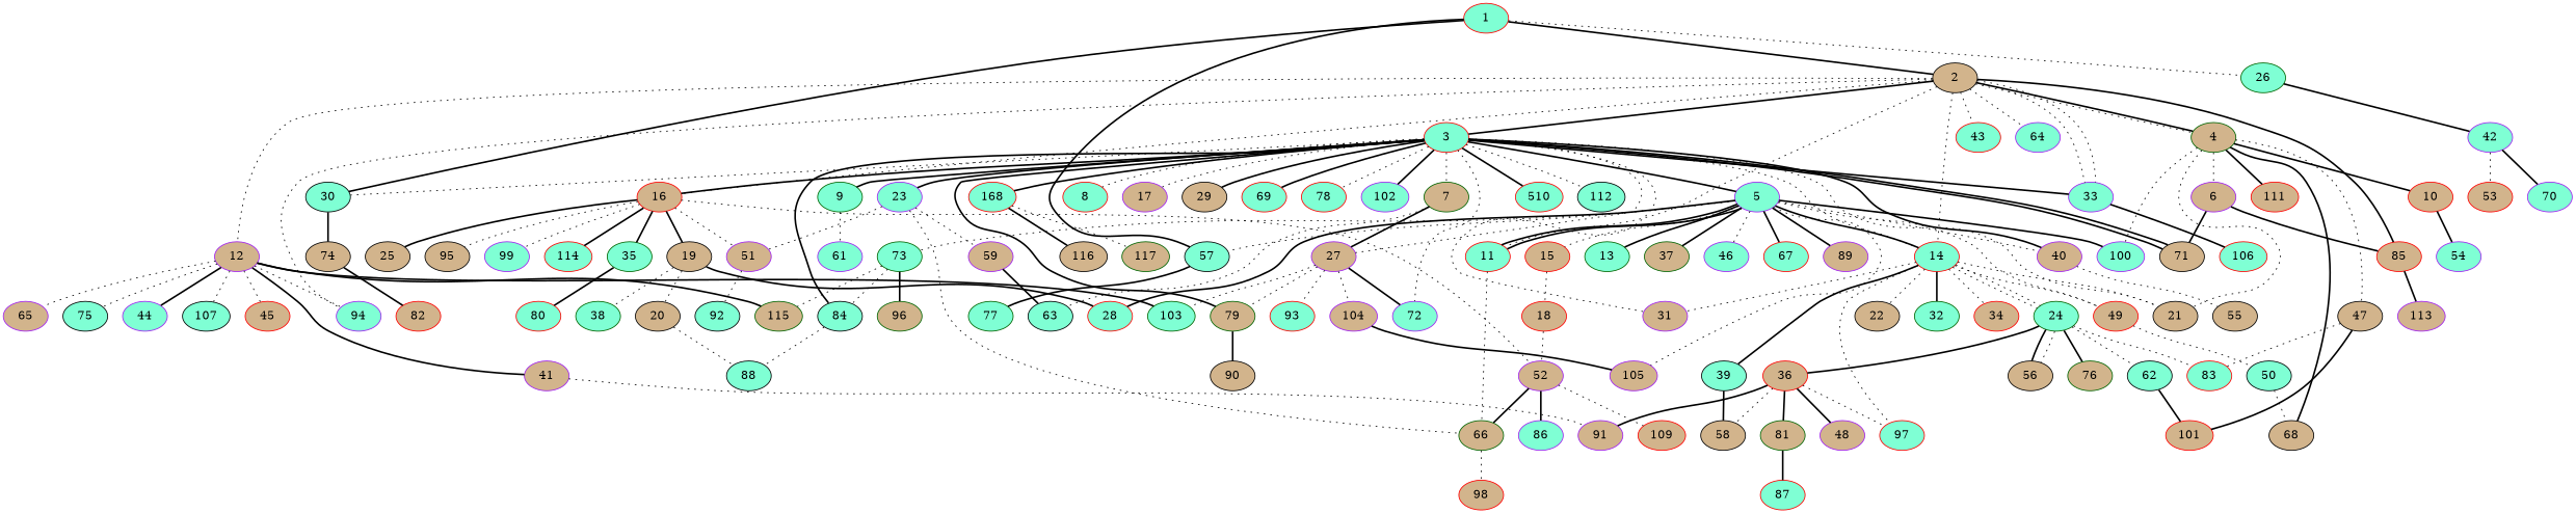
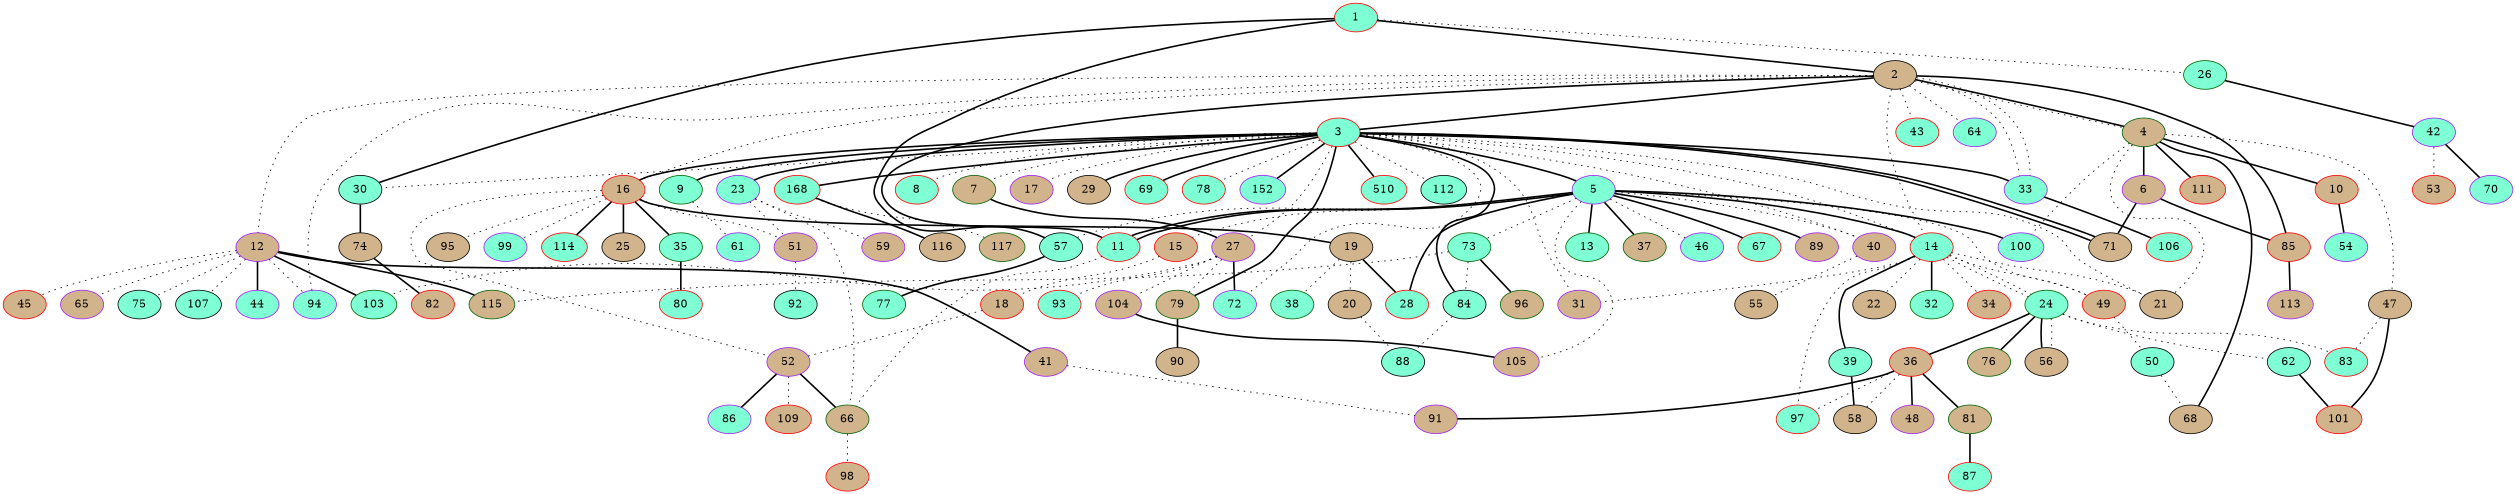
  graph {
    node [color=red fillcolor=tan style=filled]
    edge [style=dotted]
    1 [fillcolor=aquamarine]
    2 [color=black]
    26 [color=darkgreen fillcolor=aquamarine]
    30 [color=black fillcolor=aquamarine]
    57 [color=black fillcolor=aquamarine]
    3 [fillcolor=aquamarine]
    4 [color=darkgreen]
    11 [fillcolor=aquamarine]
    12 [color=purple]
    14 [fillcolor=aquamarine]
    16
    33 [color=purple fillcolor=aquamarine]
    43 [fillcolor=aquamarine]
    64 [color=purple fillcolor=aquamarine]
    85
    94 [color=purple fillcolor=aquamarine]
    42 [color=purple fillcolor=aquamarine]
    74 [color=black]
    77 [color=darkgreen fillcolor=aquamarine]
    5 [color=purple fillcolor=aquamarine]
    7 [color=darkgreen]
    8 [fillcolor=aquamarine]
    9 [color=darkgreen fillcolor=aquamarine]
    17 [color=purple]
    21 [color=black]
    23 [color=purple fillcolor=aquamarine]
    27 [color=purple]
    29 [color=black]
    31 [color=purple]
    40 [color=purple]
    69 [fillcolor=aquamarine]
    71 [color=black]
    72 [color=purple fillcolor=aquamarine]
    78 [fillcolor=aquamarine]
    79 [color=darkgreen]
    84 [color=black fillcolor=aquamarine]
-   102 [color=purple fillcolor=aquamarine]
+   102 [color=purple fillcolor=aquamarine label=152]
    n38 [fillcolor=aquamarine label=168]
    n39 [fillcolor=aquamarine label=510]
    112 [color=black fillcolor=aquamarine]
    6 [color=purple]
    10
    47 [color=black]
    68 [color=black]
    100 [color=purple fillcolor=aquamarine]
    111
    66 [color=darkgreen]
    41 [color=purple]
    44 [color=purple fillcolor=aquamarine]
    45
    65 [color=purple]
    75 [color=black fillcolor=aquamarine]
    103 [color=darkgreen fillcolor=aquamarine]
    107 [color=black fillcolor=aquamarine]
    115 [color=darkgreen]
    49
    22 [color=black]
    24 [color=darkgreen fillcolor=aquamarine]
    32 [color=darkgreen fillcolor=aquamarine]
    34
    39 [color=black fillcolor=aquamarine]
    97 [fillcolor=aquamarine]
    19 [color=black]
    25 [color=black]
    35 [color=darkgreen fillcolor=aquamarine]
    51 [color=purple]
    52 [color=purple]
    95 [color=black]
    99 [color=purple fillcolor=aquamarine]
    114 [fillcolor=aquamarine]
    106 [fillcolor=aquamarine]
    113 [color=purple]
    13 [color=darkgreen fillcolor=aquamarine]
    15
    28 [fillcolor=aquamarine]
    37 [color=darkgreen]
    46 [color=purple fillcolor=aquamarine]
    67 [fillcolor=aquamarine]
    73 [color=darkgreen fillcolor=aquamarine]
    89 [color=purple]
    105 [color=purple]
-   63 [color=black fillcolor=aquamarine]
    61 [color=purple fillcolor=aquamarine]
    59 [color=purple]
    93 [fillcolor=aquamarine]
    104 [color=purple]
    55 [color=black]
    90 [color=black]
    88 [color=black fillcolor=aquamarine]
    116 [color=black]
    117 [color=darkgreen]
    54 [color=purple fillcolor=aquamarine]
    83 [fillcolor=aquamarine]
    101
    18
    50 [color=black fillcolor=aquamarine]
    96 [color=darkgreen]
    98
    91 [color=purple]
    36
    56 [color=black]
    62 [color=black fillcolor=aquamarine]
    76 [color=darkgreen]
    58 [color=black]
    20 [color=black]
    38 [color=darkgreen fillcolor=aquamarine]
    80 [fillcolor=aquamarine]
    92 [color=black fillcolor=aquamarine]
    86 [color=purple fillcolor=aquamarine]
    109
    48 [color=purple]
    81 [color=darkgreen]
    53
    70 [color=purple fillcolor=aquamarine]
    82
    87 [fillcolor=aquamarine]
    1 -- 2 [style=bold]
    1 -- 26
    1 -- 30 [style=bold]
    1 -- 57 [style=bold]
    2 -- 3 [style=bold]
    2 -- 4
    2 -- 4 [style=bold]
-   2 -- 11
+   2 -- 11 [style=bold]
    2 -- 12
    2 -- 14
    2 -- 16
    2 -- 33
    2 -- 33
    2 -- 43
    2 -- 64
    2 -- 85 [style=bold]
    2 -- 94
    26 -- 42 [style=bold]
    30 -- 74 [style=bold]
    57 -- 77 [style=bold]
    3 -- 30
    3 -- 14
    3 -- 16 [style=bold]
    3 -- 33 [style=bold]
    3 -- 5 [style=bold]
    3 -- 7
    3 -- 8
    3 -- 9 [style=bold]
    3 -- 17
    3 -- 21
    3 -- 23 [style=bold]
    3 -- 27
    3 -- 29 [style=bold]
    3 -- 31
-   3 -- 40 [style=bold]
+   3 -- 40
    3 -- 69 [style=bold]
    3 -- 71 [style=bold]
    3 -- 71 [style=bold]
    3 -- 72
    3 -- 78
    3 -- 79 [style=bold]
    3 -- 84 [style=bold]
    3 -- 102 [style=bold]
    3 -- n38 [style=bold]
    3 -- n39 [style=bold]
    3 -- 112
    4 -- 21
-   4 -- 6
+   4 -- 6 [style=bold]
    4 -- 10 [style=bold]
    4 -- 47
    4 -- 68 [style=bold]
    4 -- 100
    4 -- 111 [style=bold]
    11 -- 66
    12 -- 94
    12 -- 41 [style=bold]
    12 -- 44 [style=bold]
    12 -- 45
    12 -- 65
    12 -- 75
    12 -- 103 [style=bold]
    12 -- 107
    12 -- 115 [style=bold]
    14 -- 21
    14 -- 31
    14 -- 49
    14 -- 22
    14 -- 24
    14 -- 24
    14 -- 32 [style=bold]
    14 -- 34
    14 -- 39 [style=bold]
    14 -- 97
    16 -- 19 [style=bold]
    16 -- 25 [style=bold]
    16 -- 35 [style=bold]
    16 -- 51
    16 -- 52
    16 -- 95
    16 -- 99
    16 -- 114 [style=bold]
    33 -- 106 [style=bold]
    85 -- 113 [style=bold]
    42 -- 53
    42 -- 70 [style=bold]
    74 -- 82 [style=bold]
    5 -- 57
    5 -- 11 [style=bold]
    5 -- 11 [style=bold]
    5 -- 14 [style=bold]
    5 -- 40
    5 -- 100 [style=bold]
    5 -- 49
    5 -- 13 [style=bold]
    5 -- 15
    5 -- 28 [style=bold]
    5 -- 37 [style=bold]
    5 -- 46
    5 -- 67 [style=bold]
    5 -- 73
    5 -- 89 [style=bold]
    5 -- 105
    7 -- 27 [style=bold]
-   7 -- 63
    9 -- 61
    23 -- 66
    23 -- 51
    23 -- 59
    27 -- 72 [style=bold]
    27 -- 79
    27 -- 103
    27 -- 93
    27 -- 104
    40 -- 55
    79 -- 90 [style=bold]
    84 -- 88
    n38 -- 116 [style=bold]
    n38 -- 117
    6 -- 85 [style=bold]
    6 -- 71 [style=bold]
    10 -- 54 [style=bold]
    47 -- 83
    47 -- 101 [style=bold]
    66 -- 98
    41 -- 91
    49 -- 50
    24 -- 83
    24 -- 36 [style=bold]
    24 -- 56 [style=bold]
    24 -- 56
    24 -- 62
    24 -- 76 [style=bold]
    39 -- 58 [style=bold]
    19 -- 28 [style=bold]
    19 -- 20
    19 -- 38
    35 -- 80 [style=bold]
    51 -- 92
    52 -- 66 [style=bold]
    52 -- 86 [style=bold]
    52 -- 109
    15 -- 18
    73 -- 84
    73 -- 115
    73 -- 96 [style=bold]
-   59 -- 63 [style=bold]
    104 -- 105 [style=bold]
    18 -- 52
    50 -- 68
    36 -- 97
    36 -- 91 [style=bold]
    36 -- 58
    36 -- 48 [style=bold]
    36 -- 81 [style=bold]
    62 -- 101 [style=bold]
    20 -- 88
    81 -- 87 [style=bold]
  }
